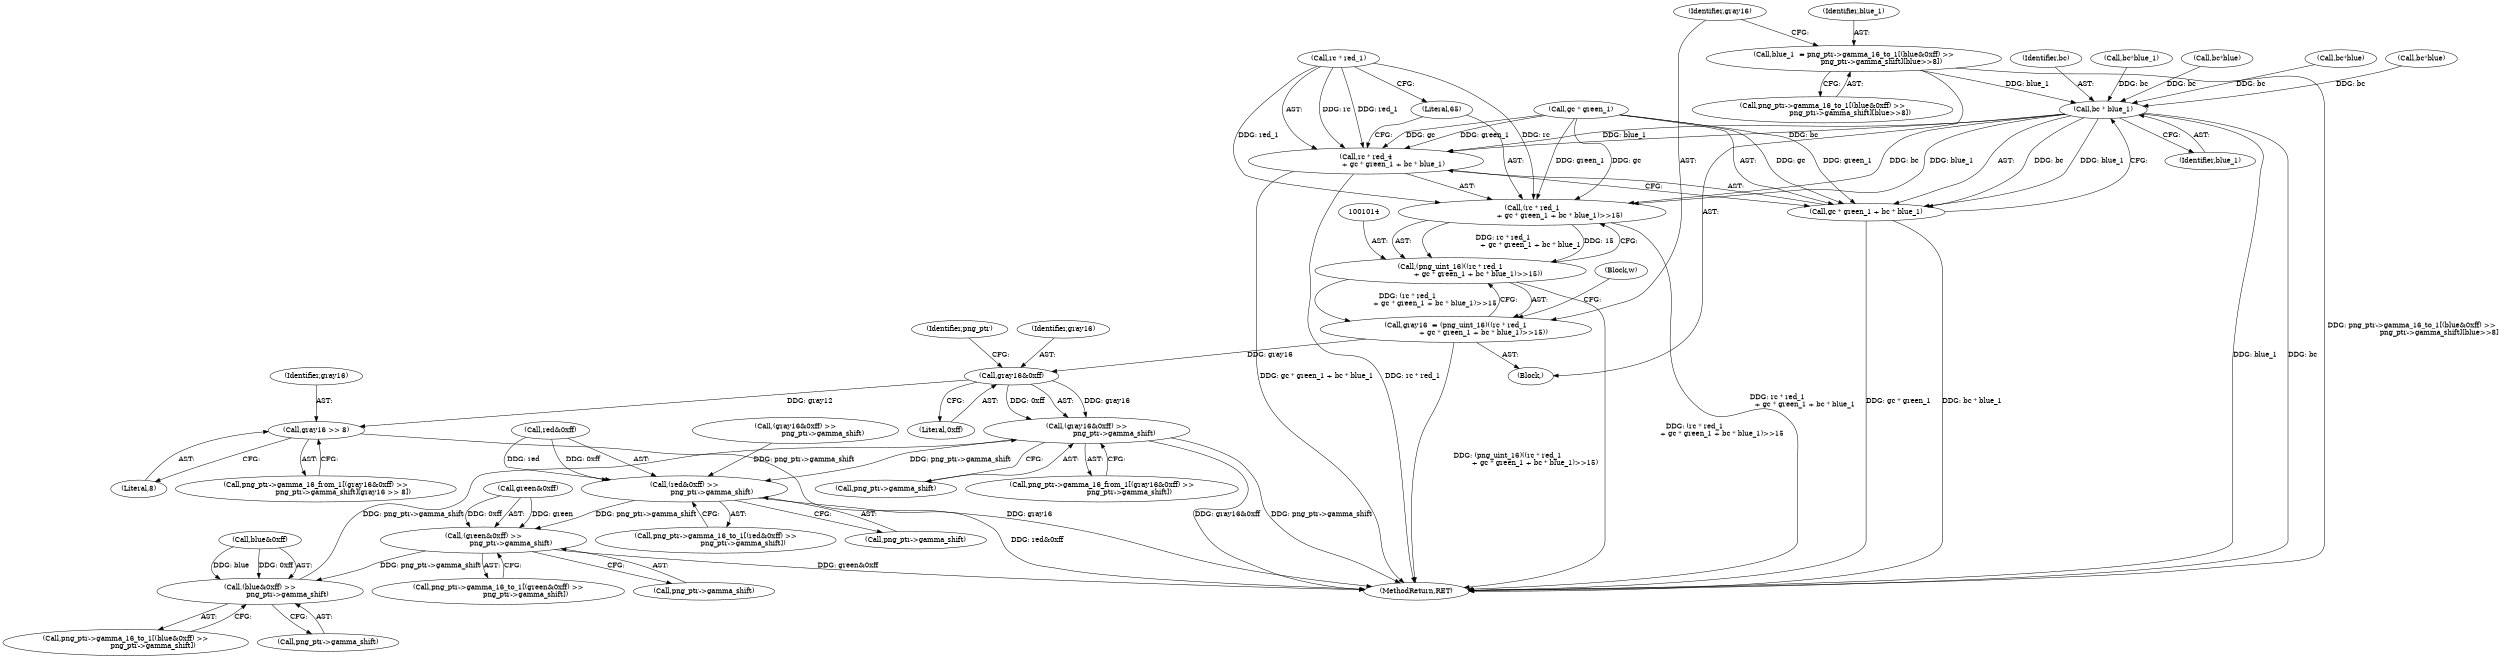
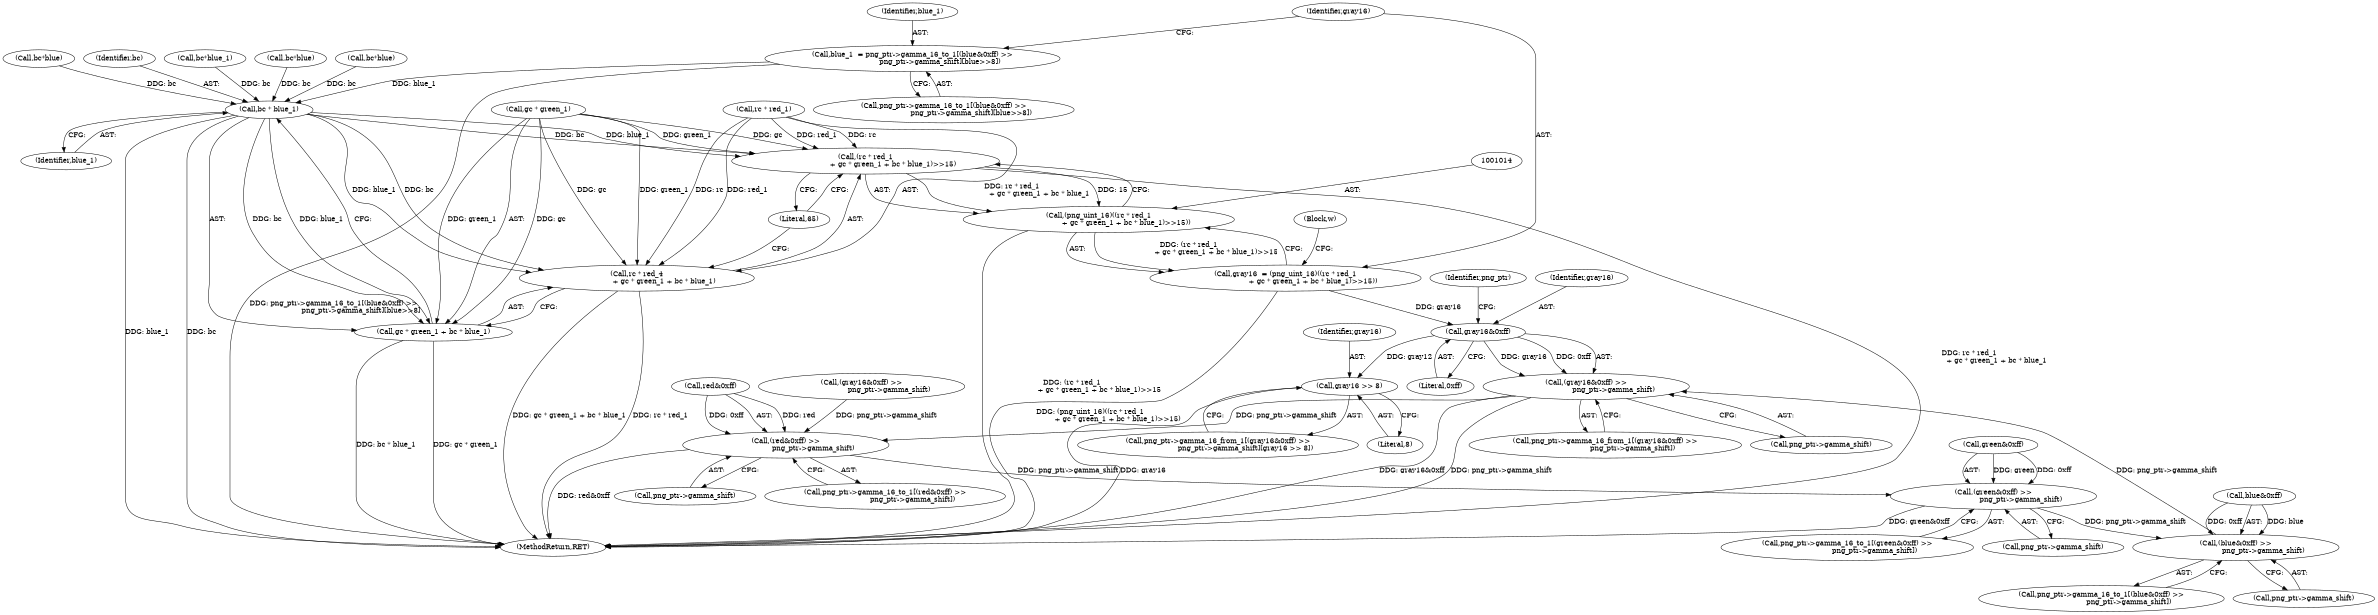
  digraph {
    n1 [label="(Call,blue_1  = png_ptr->gamma_16_to_1[(blue&0xff) >>\n                         png_ptr->gamma_shift][blue>>8])"]
    n2 [label="(Call,bc * blue_1)"]
    n3 [label="(Call,png_ptr->gamma_16_to_1[(blue&0xff) >>\n                         png_ptr->gamma_shift][blue>>8])"]
    n4 [label="(MethodReturn,RET)"]
-   n5 [label="(Block,)"]
    n6 [label="(Call,(rc * red_1\n                         + gc * green_1 + bc * blue_1)>>15)"]
    n7 [label="(Call,rc * red_4\n                         + gc * green_1 + bc * blue_1)"]
    n8 [label="(Call,gc * green_1 + bc * blue_1)"]
    n9 [label="(Identifier,blue_1)"]
    n10 [label="(Call,(png_uint_16)((rc * red_1\n                         + gc * green_1 + bc * blue_1)>>15))"]
    n11 [label="(Literal,65)"]
    n12 [label="(Call,gray16  = (png_uint_16)((rc * red_1\n                         + gc * green_1 + bc * blue_1)>>15))"]
    n13 [label="(Call,gray16&0xff)"]
    n14 [label="(Call,(gray16&0xff) >>\n                         png_ptr->gamma_shift)"]
    n15 [label="(Call,gray16 >> 8)"]
    n16 [label="(Literal,0xff)"]
    n17 [label="(Call,(red&0xff) >>\n                         png_ptr->gamma_shift)"]
    n18 [label="(Call,png_ptr->gamma_shift)"]
    n19 [label="(Call,png_ptr->gamma_16_from_1[(gray16&0xff) >>\n                         png_ptr->gamma_shift])"]
    n20 [label="(Call,png_ptr->gamma_16_from_1[(gray16&0xff) >>\n                         png_ptr->gamma_shift][gray16 >> 8])"]
    n21 [label="(Literal,8)"]
    n22 [label="(Call,(green&0xff) >>\n                         png_ptr->gamma_shift)"]
    n23 [label="(Call,png_ptr->gamma_shift)"]
    n24 [label="(Call,png_ptr->gamma_16_to_1[(red&0xff) >>\n                         png_ptr->gamma_shift])"]
    n25 [label="(Call,(blue&0xff) >>\n                         png_ptr->gamma_shift)"]
    n26 [label="(Call,png_ptr->gamma_16_to_1[(green&0xff) >>\n                         png_ptr->gamma_shift])"]
    n27 [label="(Call,png_ptr->gamma_shift)"]
    n28 [label="(Call,png_ptr->gamma_16_to_1[(blue&0xff) >>\n                         png_ptr->gamma_shift])"]
    n29 [label="(Call,png_ptr->gamma_shift)"]
    n30 [label="(Call,(gray16&0xff) >>\n                         png_ptr->gamma_shift)"]
    n31 [label="(Block,w)"]
    n32 [label="(Call,bc*blue)"]
    n33 [label="(Identifier,gray16)"]
    n34 [label="(Identifier,blue_1)"]
    n35 [label="(Call,bc*blue)"]
    n36 [label="(Call,blue&0xff)"]
    n37 [label="(Call,gc * green_1)"]
    n38 [label="(Call,red&0xff)"]
    n39 [label="(Identifier,gray16)"]
    n40 [label="(Identifier,gray16)"]
    n41 [label="(Call,bc*blue)"]
    n42 [label="(Call,rc * red_1)"]
    n43 [label="(Call,green&0xff)"]
    n44 [label="(Identifier,bc)"]
    n45 [label="(Identifier,png_ptr)"]
    n46 [label="(Call,bc*blue_1)"]
    1001014
    n1 -> n2 [label="DDG: blue_1"]
    n1 -> n3 [label="CFG: "]
    n1 -> n4 [label="DDG: png_ptr->gamma_16_to_1[(blue&0xff) >>\n                         png_ptr->gamma_shift][blue>>8]"]
-   n1 -> n5 [label="AST: "]
    n2 -> n4 [label="DDG: blue_1"]
    n2 -> n4 [label="DDG: bc"]
    n2 -> n6 [label="DDG: bc"]
    n2 -> n6 [label="DDG: blue_1"]
    n2 -> n7 [label="DDG: bc"]
    n2 -> n7 [label="DDG: blue_1"]
    n2 -> n8 [label="AST: "]
    n2 -> n8 [label="DDG: bc"]
    n2 -> n8 [label="DDG: blue_1"]
    n2 -> n9 [label="CFG: "]
    n3 -> n1 [label="AST: "]
    n6 -> n4 [label="DDG: rc * red_1\n                         + gc * green_1 + bc * blue_1"]
    n6 -> n10 [label="AST: "]
    n6 -> n10 [label="DDG: rc * red_1\n                         + gc * green_1 + bc * blue_1"]
    n6 -> n10 [label="DDG: 15"]
-   n42 -> n11 [label="CFG: "]
+   n6 -> n11 [label="CFG: "]
    n7 -> n4 [label="DDG: gc * green_1 + bc * blue_1"]
    n7 -> n4 [label="DDG: rc * red_1"]
    n7 -> n6 [label="AST: "]
    n7 -> n8 [label="CFG: "]
    n8 -> n2 [label="CFG: "]
    n8 -> n4 [label="DDG: bc * blue_1"]
    n8 -> n4 [label="DDG: gc * green_1"]
    n8 -> n7 [label="AST: "]
    n9 -> n2 [label="AST: "]
    n10 -> n4 [label="DDG: (rc * red_1\n                         + gc * green_1 + bc * blue_1)>>15"]
    n10 -> n6 [label="CFG: "]
    n10 -> n12 [label="AST: "]
    n10 -> n12 [label="DDG: (rc * red_1\n                         + gc * green_1 + bc * blue_1)>>15"]
-   n11 -> n6 [label="AST: "]
+   n11 -> n6 [label="CFG: "]
    n11 -> n7 [label="CFG: "]
    n12 -> n4 [label="DDG: (png_uint_16)((rc * red_1\n                         + gc * green_1 + bc * blue_1)>>15)"]
-   n12 -> n5 [label="AST: "]
    n12 -> n10 [label="CFG: "]
    n12 -> n13 [label="DDG: gray16"]
    n13 -> n14 [label="AST: "]
    n13 -> n14 [label="DDG: gray16"]
    n13 -> n14 [label="DDG: 0xff"]
    n13 -> n15 [label="DDG: gray12"]
    n13 -> n16 [label="CFG: "]
    n14 -> n4 [label="DDG: gray16&0xff"]
    n14 -> n4 [label="DDG: png_ptr->gamma_shift"]
    n14 -> n17 [label="DDG: png_ptr->gamma_shift"]
    n14 -> n18 [label="CFG: "]
    n14 -> n19 [label="AST: "]
    n15 -> n4 [label="DDG: gray16"]
    n15 -> n20 [label="AST: "]
    n15 -> n21 [label="CFG: "]
    n16 -> n13 [label="AST: "]
    n17 -> n4 [label="DDG: red&0xff"]
    n17 -> n22 [label="DDG: png_ptr->gamma_shift"]
    n17 -> n23 [label="CFG: "]
    n17 -> n24 [label="AST: "]
    n18 -> n14 [label="AST: "]
    n19 -> n14 [label="CFG: "]
    n20 -> n15 [label="CFG: "]
    n21 -> n15 [label="AST: "]
    n22 -> n4 [label="DDG: green&0xff"]
    n22 -> n25 [label="DDG: png_ptr->gamma_shift"]
    n22 -> n26 [label="AST: "]
    n22 -> n27 [label="CFG: "]
    n23 -> n17 [label="AST: "]
    n24 -> n17 [label="CFG: "]
    n25 -> n14 [label="DDG: png_ptr->gamma_shift"]
    n25 -> n28 [label="AST: "]
    n25 -> n29 [label="CFG: "]
    n26 -> n22 [label="CFG: "]
    n27 -> n22 [label="AST: "]
    n28 -> n25 [label="CFG: "]
    n29 -> n25 [label="AST: "]
    n30 -> n17 [label="DDG: png_ptr->gamma_shift"]
    n31 -> n12 [label="CFG: "]
    n32 -> n2 [label="DDG: bc"]
    n33 -> n13 [label="AST: "]
    n34 -> n1 [label="AST: "]
    n35 -> n2 [label="DDG: bc"]
    n36 -> n25 [label="AST: "]
    n36 -> n25 [label="DDG: blue"]
    n36 -> n25 [label="DDG: 0xff"]
    n37 -> n6 [label="DDG: gc"]
    n37 -> n6 [label="DDG: green_1"]
    n37 -> n7 [label="DDG: gc"]
    n37 -> n7 [label="DDG: green_1"]
    n37 -> n8 [label="AST: "]
    n37 -> n8 [label="DDG: gc"]
    n37 -> n8 [label="DDG: green_1"]
    n38 -> n17 [label="AST: "]
    n38 -> n17 [label="DDG: red"]
    n38 -> n17 [label="DDG: 0xff"]
    n39 -> n15 [label="AST: "]
    n40 -> n1 [label="CFG: "]
    n40 -> n12 [label="AST: "]
    n41 -> n2 [label="DDG: bc"]
    n42 -> n6 [label="DDG: rc"]
    n42 -> n6 [label="DDG: red_1"]
    n42 -> n7 [label="AST: "]
    n42 -> n7 [label="DDG: rc"]
    n42 -> n7 [label="DDG: red_1"]
    n43 -> n22 [label="AST: "]
    n43 -> n22 [label="DDG: green"]
    n43 -> n22 [label="DDG: 0xff"]
    n44 -> n2 [label="AST: "]
    n45 -> n13 [label="CFG: "]
    n46 -> n2 [label="DDG: bc"]
    1001014 -> n10 [label="AST: "]
  }
